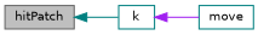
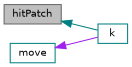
  digraph {
    rankdir=LR
    node [color=teal fontname=Helvetica fontsize=10 shape=record]
    edge [dir=back fontname=Helvetica fontsize=10 labelfontname=Helvetica labelfontsize=10 style=solid]
    n1 [color=gray40 fillcolor=grey75 fontcolor=black height=0.2 label=hitPatch style=filled width=0.4]
    n2 [height=0.2 label=k width=0.4]
    n3 [height=0.2 label=move width=0.4]
    n1 -> n2 [color=teal]
-   n2 -> n3 [color=purple]
+   n3 -> n2 [color=purple]
  }
